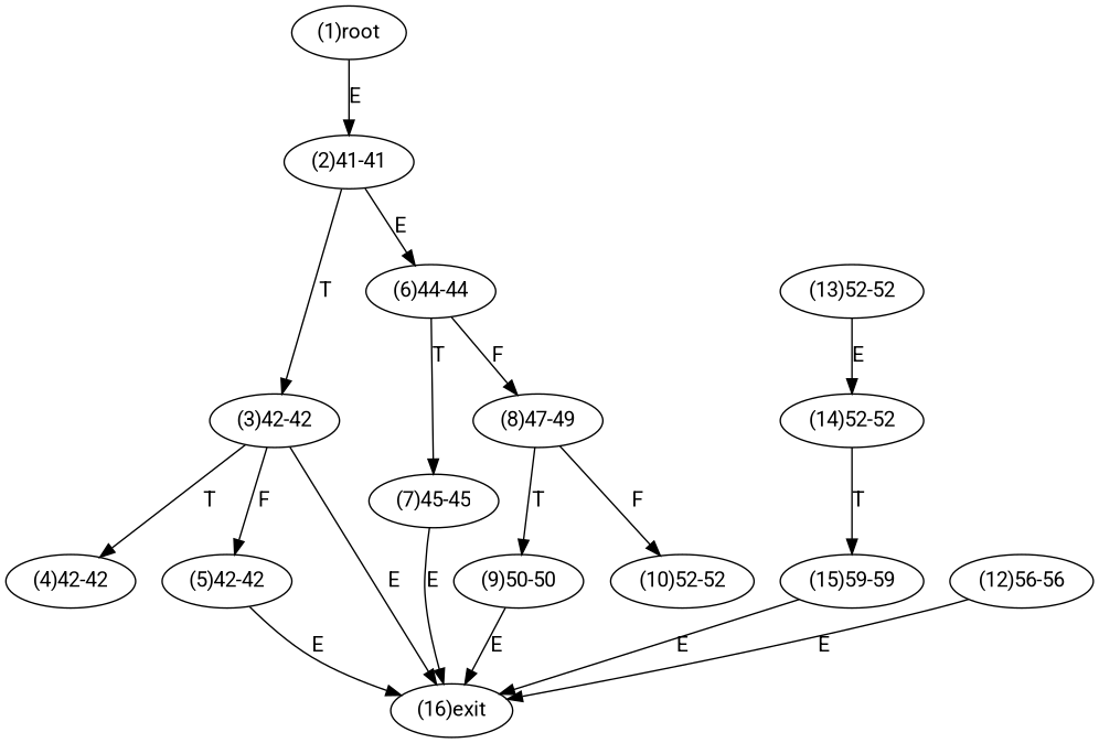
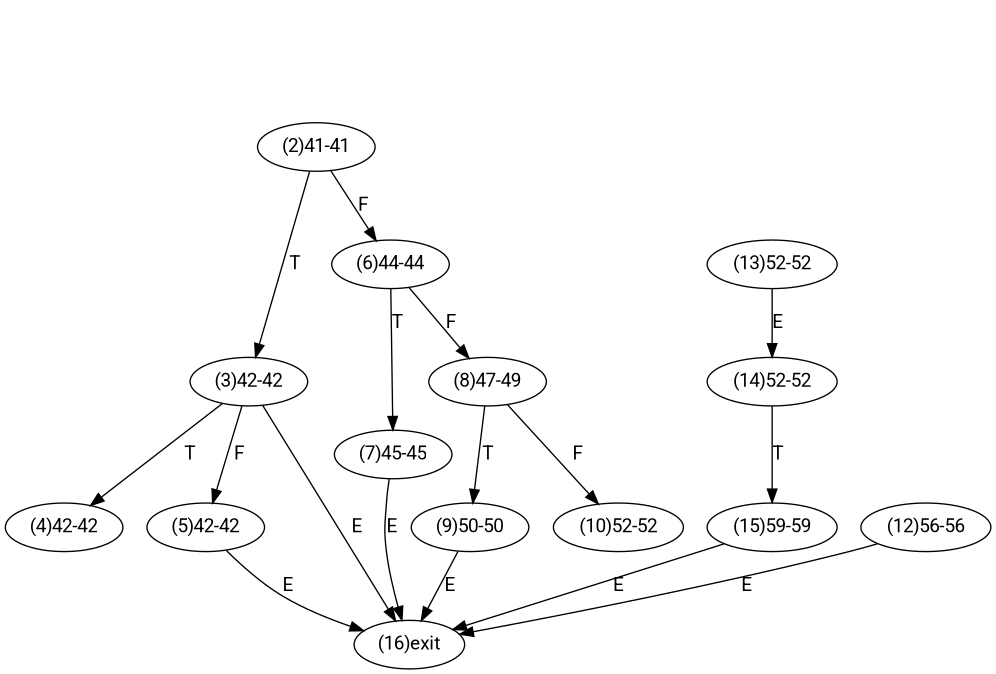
  digraph {
    fontname=Roboto
    node [fontname=Roboto]
    edge [fontname=Roboto]
-   n1 [label="(1)root"]
    n2 [label="(2)41-41"]
    n3 [label="(3)42-42"]
    n4 [label="(6)44-44"]
    n5 [label="(4)42-42"]
    n6 [label="(5)42-42"]
    n7 [label="(16)exit"]
    n8 [label="(7)45-45"]
    n9 [label="(8)47-49"]
    n10 [label="(9)50-50"]
    n11 [label="(10)52-52"]
    n12 [label="(14)52-52"]
    n13 [label="(15)59-59"]
    n14 [label="(12)56-56"]
    n15 [label="(13)52-52"]
-   n1 -> n2 [label=E]
    n2 -> n3 [label=T]
-   n2 -> n4 [label=E]
+   n2 -> n4 [label=F]
    n3 -> n5 [label=T]
    n3 -> n6 [label=F]
    n3 -> n7 [label=E]
    n4 -> n8 [label=T]
    n4 -> n9 [label=F]
    n6 -> n7 [label=E]
    n8 -> n7 [label=E]
    n9 -> n10 [label=T]
    n9 -> n11 [label=F]
    n10 -> n7 [label=E]
    n12 -> n13 [label=T]
    n13 -> n7 [label=E]
    n14 -> n7 [label=E]
    n15 -> n12 [label=E]
  }
